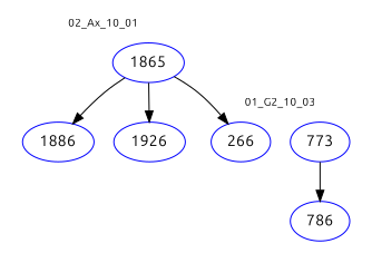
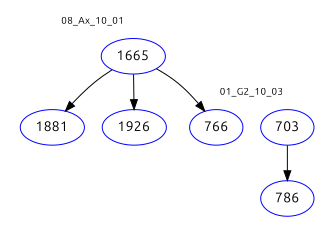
  digraph {
    fontname=Ubuntu
    node [color=blue fontname=Ubuntu]
    edge [color=black fontname=Ubuntu]
-   n1 [label=1865]
-   n2 [label=1886]
+   n1 [label=1665]
+   n2 [label=1881]
    n3 [label=1926]
-   n4 [label=773]
-   n5 [label=266]
+   n4 [label=703]
+   n5 [label=766]
    n6 [label=786]
    subgraph cluster_1 {
      color=white
      fontsize=10
-     label="02_Ax_10_01"
+     label="08_Ax_10_01"
      n1
      n2
      n3
    }
    subgraph cluster_2 {
      color=white
      fontsize=10
      label="01_G2_10_03"
      n4
      n5
      n6
    }
    n1 -> n2
    n1 -> n3
    n1 -> n5
    n4 -> n6
  }
